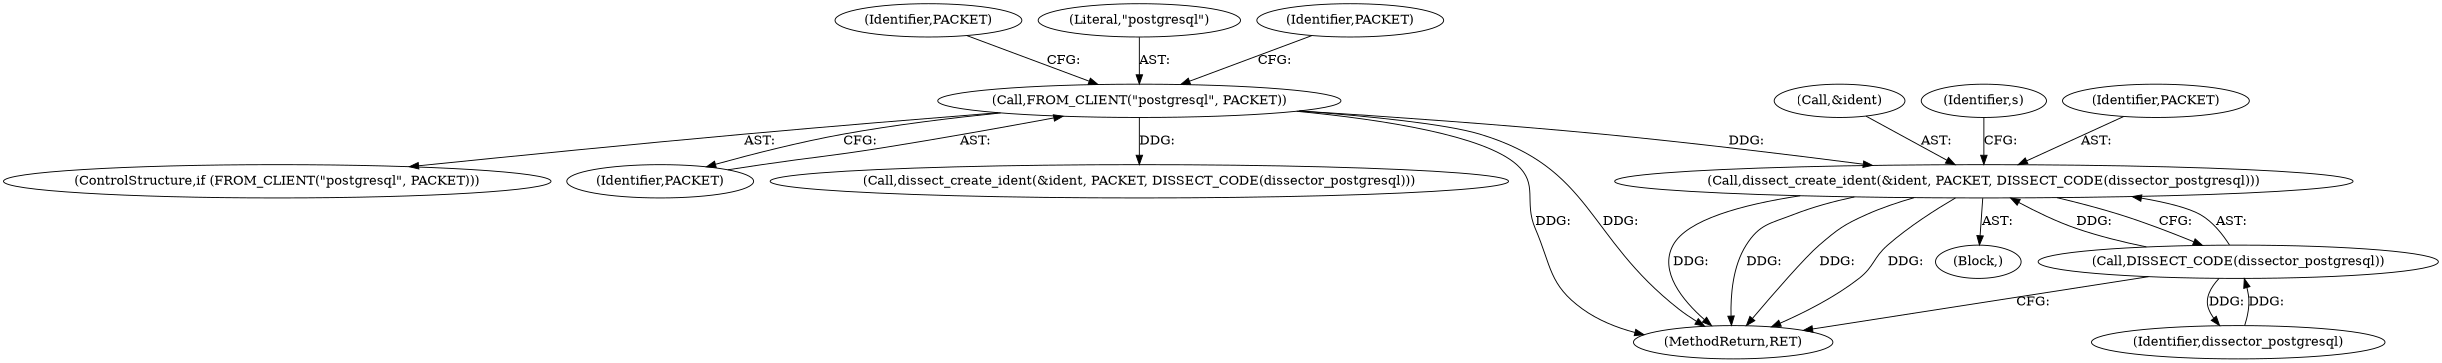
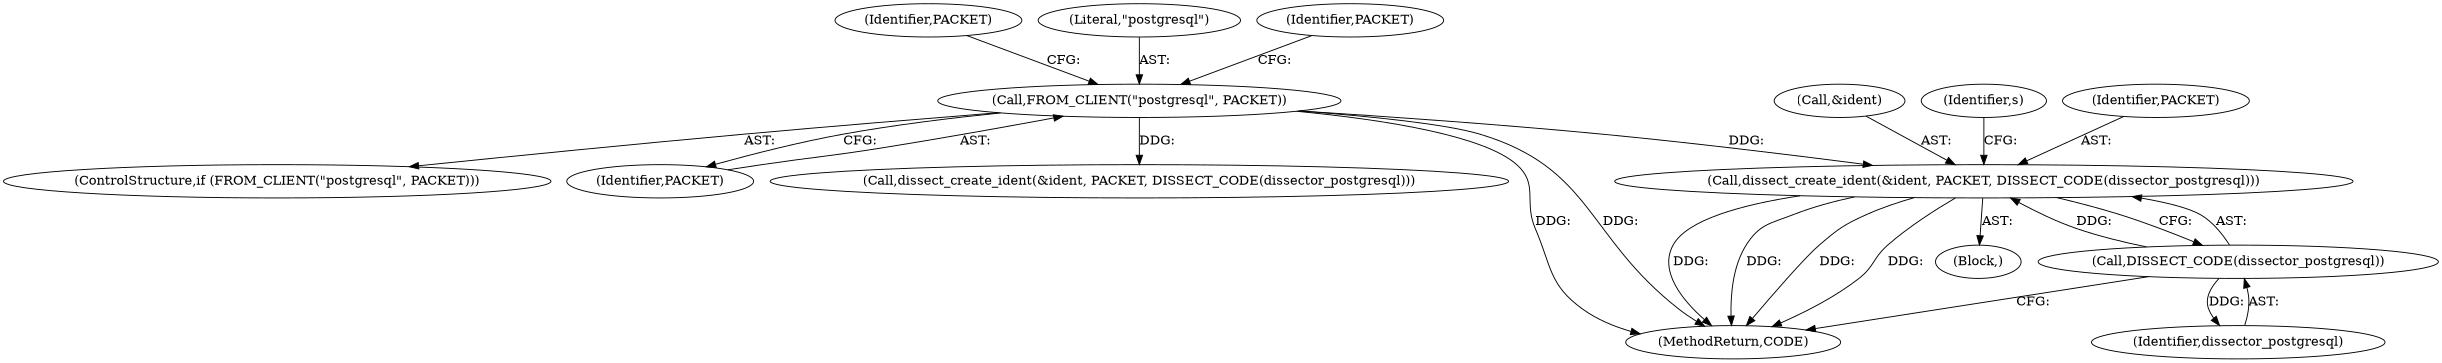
  digraph {
    fontname="DejaVu Serif"
    node [fontname="DejaVu Serif"]
    edge [fontname="DejaVu Serif"]
    n1 [label="(Call,dissect_create_ident(&ident, PACKET, DISSECT_CODE(dissector_postgresql)))"]
    n2 [label="(Call,DISSECT_CODE(dissector_postgresql))"]
-   n3 [label="(MethodReturn,RET)"]
+   n3 [label="(MethodReturn,CODE)"]
    n4 [label="(Block,)"]
    n5 [label="(Identifier,dissector_postgresql)"]
    n6 [label="(Call,FROM_CLIENT(\"postgresql\", PACKET))"]
    n7 [label="(ControlStructure,if (FROM_CLIENT(\"postgresql\", PACKET)))"]
    n8 [label="(Identifier,PACKET)"]
    n9 [label="(Call,dissect_create_ident(&ident, PACKET, DISSECT_CODE(dissector_postgresql)))"]
    n10 [label="(Call,&ident)"]
    n11 [label="(Identifier,PACKET)"]
    n12 [label="(Identifier,s)"]
    n13 [label="(Identifier,PACKET)"]
    n14 [label="(Literal,\"postgresql\")"]
    n15 [label="(Identifier,PACKET)"]
    n1 -> n2 [label="CFG: "]
    n1 -> n3 [label="DDG: "]
    n1 -> n3 [label="DDG: "]
    n1 -> n3 [label="DDG: "]
    n1 -> n3 [label="DDG: "]
    n1 -> n4 [label="AST: "]
    n2 -> n1 [label="AST: "]
    n2 -> n1 [label="DDG: "]
    n2 -> n3 [label="CFG: "]
    n2 -> n5 [label="DDG: "]
-   n5 -> n2 [label="DDG: "]
+   n5 -> n2 [label="AST: "]
    n6 -> n1 [label="DDG: "]
    n6 -> n3 [label="DDG: "]
    n6 -> n3 [label="DDG: "]
    n6 -> n7 [label="AST: "]
    n6 -> n8 [label="CFG: "]
    n6 -> n9 [label="DDG: "]
    n8 -> n6 [label="AST: "]
    n10 -> n1 [label="AST: "]
    n11 -> n6 [label="CFG: "]
    n12 -> n1 [label="CFG: "]
    n13 -> n1 [label="AST: "]
    n14 -> n6 [label="AST: "]
    n15 -> n6 [label="CFG: "]
  }
